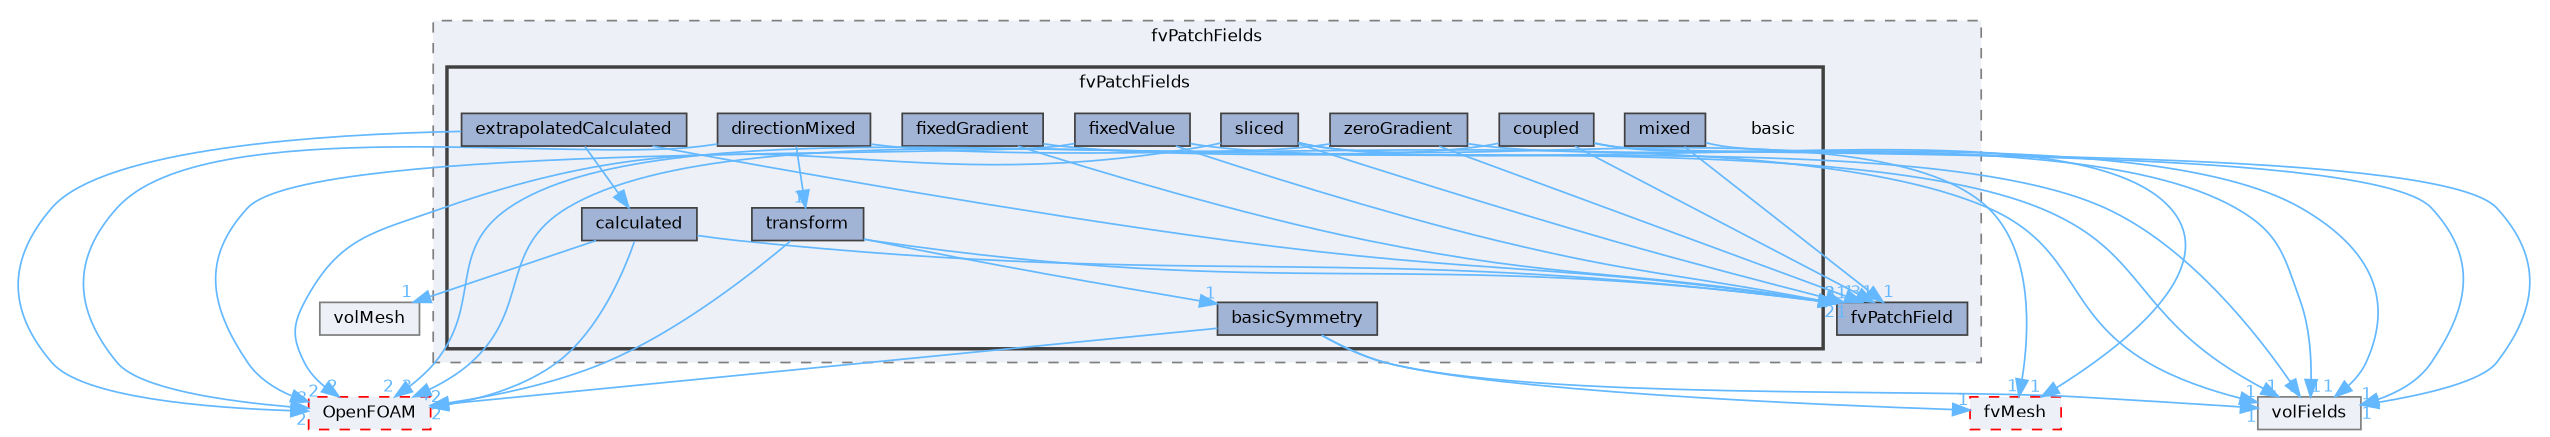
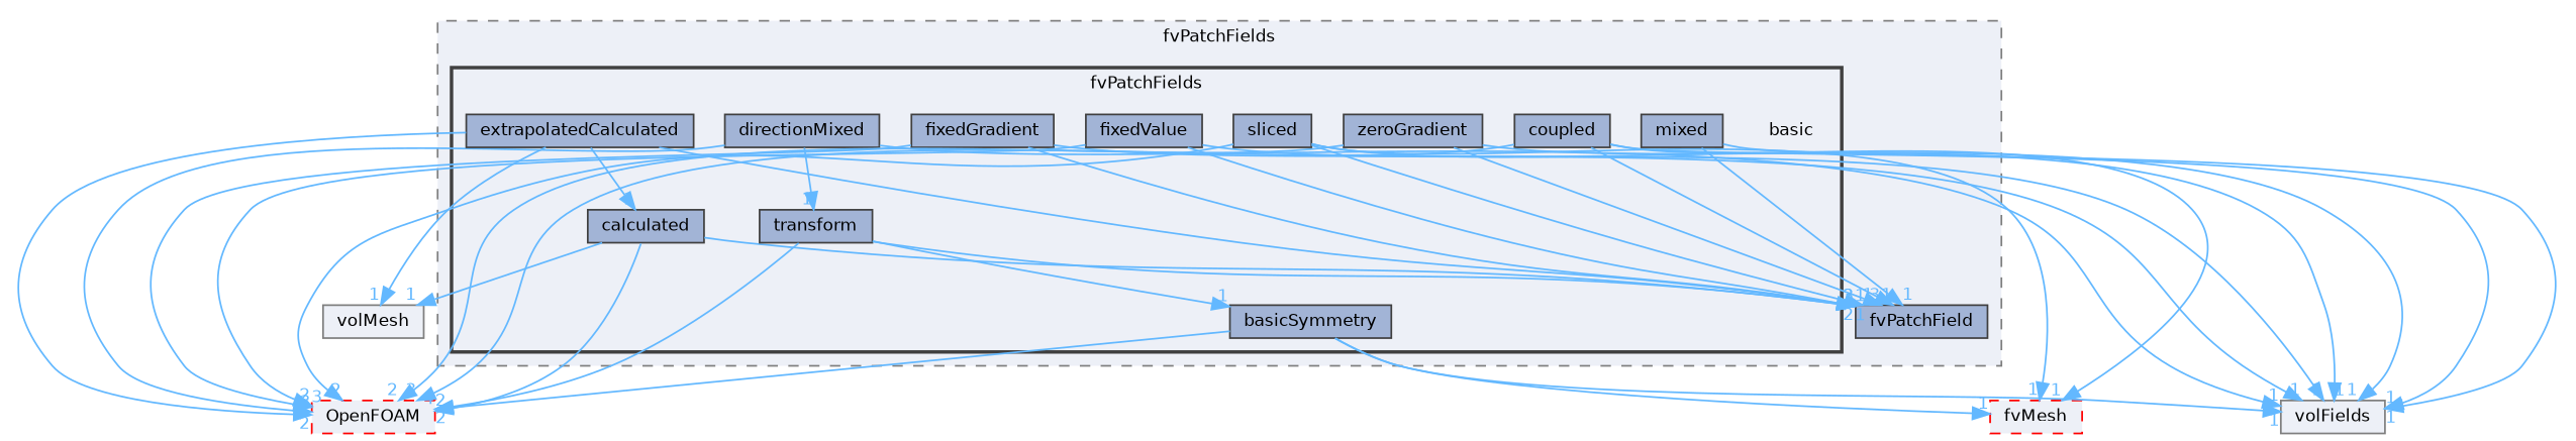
  digraph {
    compound=true
    node [fontname=Helvetica fontsize=10 shape=box color=grey25 fillcolor="#a2b4d6" style=filled]
    edge [color=steelblue1 fontcolor=steelblue1 fontname=Helvetica fontsize=10 headlabel=1 labeldistance=1.5 labelfontname=Helvetica labelfontsize=10]
    n1 [height=0.2 label=basic shape=plaintext width=0.4 color="" fillcolor="" style=""]
    n2 [height=0.2 label=basicSymmetry width=0.4]
    n3 [height=0.2 label=calculated width=0.4]
    n4 [height=0.2 label=coupled width=0.4]
    n5 [height=0.2 label=directionMixed width=0.4]
    n6 [height=0.2 label=extrapolatedCalculated width=0.4]
    n7 [height=0.2 label=fixedGradient width=0.4]
    n8 [height=0.2 label=fixedValue width=0.4]
    n9 [height=0.2 label=mixed width=0.4]
    n10 [height=0.2 label=sliced width=0.4]
    n11 [height=0.2 label=transform width=0.4]
    n12 [height=0.2 label=zeroGradient width=0.4]
    n13 [height=0.2 label=fvPatchField width=0.4]
    n14 [color=red fillcolor="#edf0f7" height=0.2 label=OpenFOAM style="filled,dashed" width=0.4]
    n15 [color=red fillcolor="#edf0f7" height=0.2 label=fvMesh style="filled,dashed" width=0.4]
    n16 [color=grey50 fillcolor="#edf0f7" height=0.2 label=volFields width=0.4]
    n17 [color=grey50 fillcolor="#edf0f7" height=0.2 label=volMesh width=0.4]
    subgraph cluster_1 {
      bgcolor="#edf0f7"
      fontname=Helvetica
      fontsize=10
      label=fvPatchFields
      pencolor=grey50
      style="filled,dashed"
      n13
      subgraph cluster_2 {
        bgcolor="#edf0f7"
        fontname=Helvetica
        fontsize=10
        label=fvPatchFields
        pencolor=grey25
        style="filled,bold"
        n1
        n2
        n3
        n4
        n5
        n6
        n7
        n8
        n9
        n10
        n11
        n12
      }
    }
    n2 -> n14 [headlabel=2]
    n2 -> n15
    n2 -> n16
    n3 -> n13 [headlabel=3]
    n3 -> n14 [headlabel=2]
    n3 -> n17
    n4 -> n13
    n4 -> n14 [headlabel=3]
    n4 -> n15
    n4 -> n16
    n5 -> n11
    n5 -> n14 [headlabel=3]
    n5 -> n16
    n6 -> n3
    n6 -> n13 [headlabel=2]
    n6 -> n14 [headlabel=2]
+   n6 -> n17
    n7 -> n13
+   n7 -> n14 [headlabel=3]
    n7 -> n16
    n8 -> n13
    n8 -> n14 [headlabel=2]
    n8 -> n16
    n9 -> n13
    n9 -> n16
    n10 -> n13
    n10 -> n14 [headlabel=2]
    n10 -> n15
    n10 -> n16
    n11 -> n2
    n11 -> n13 [headlabel=2]
    n11 -> n14 [headlabel=4]
    n12 -> n13 [headlabel=3]
    n12 -> n14 [headlabel=2]
    n12 -> n16
  }
